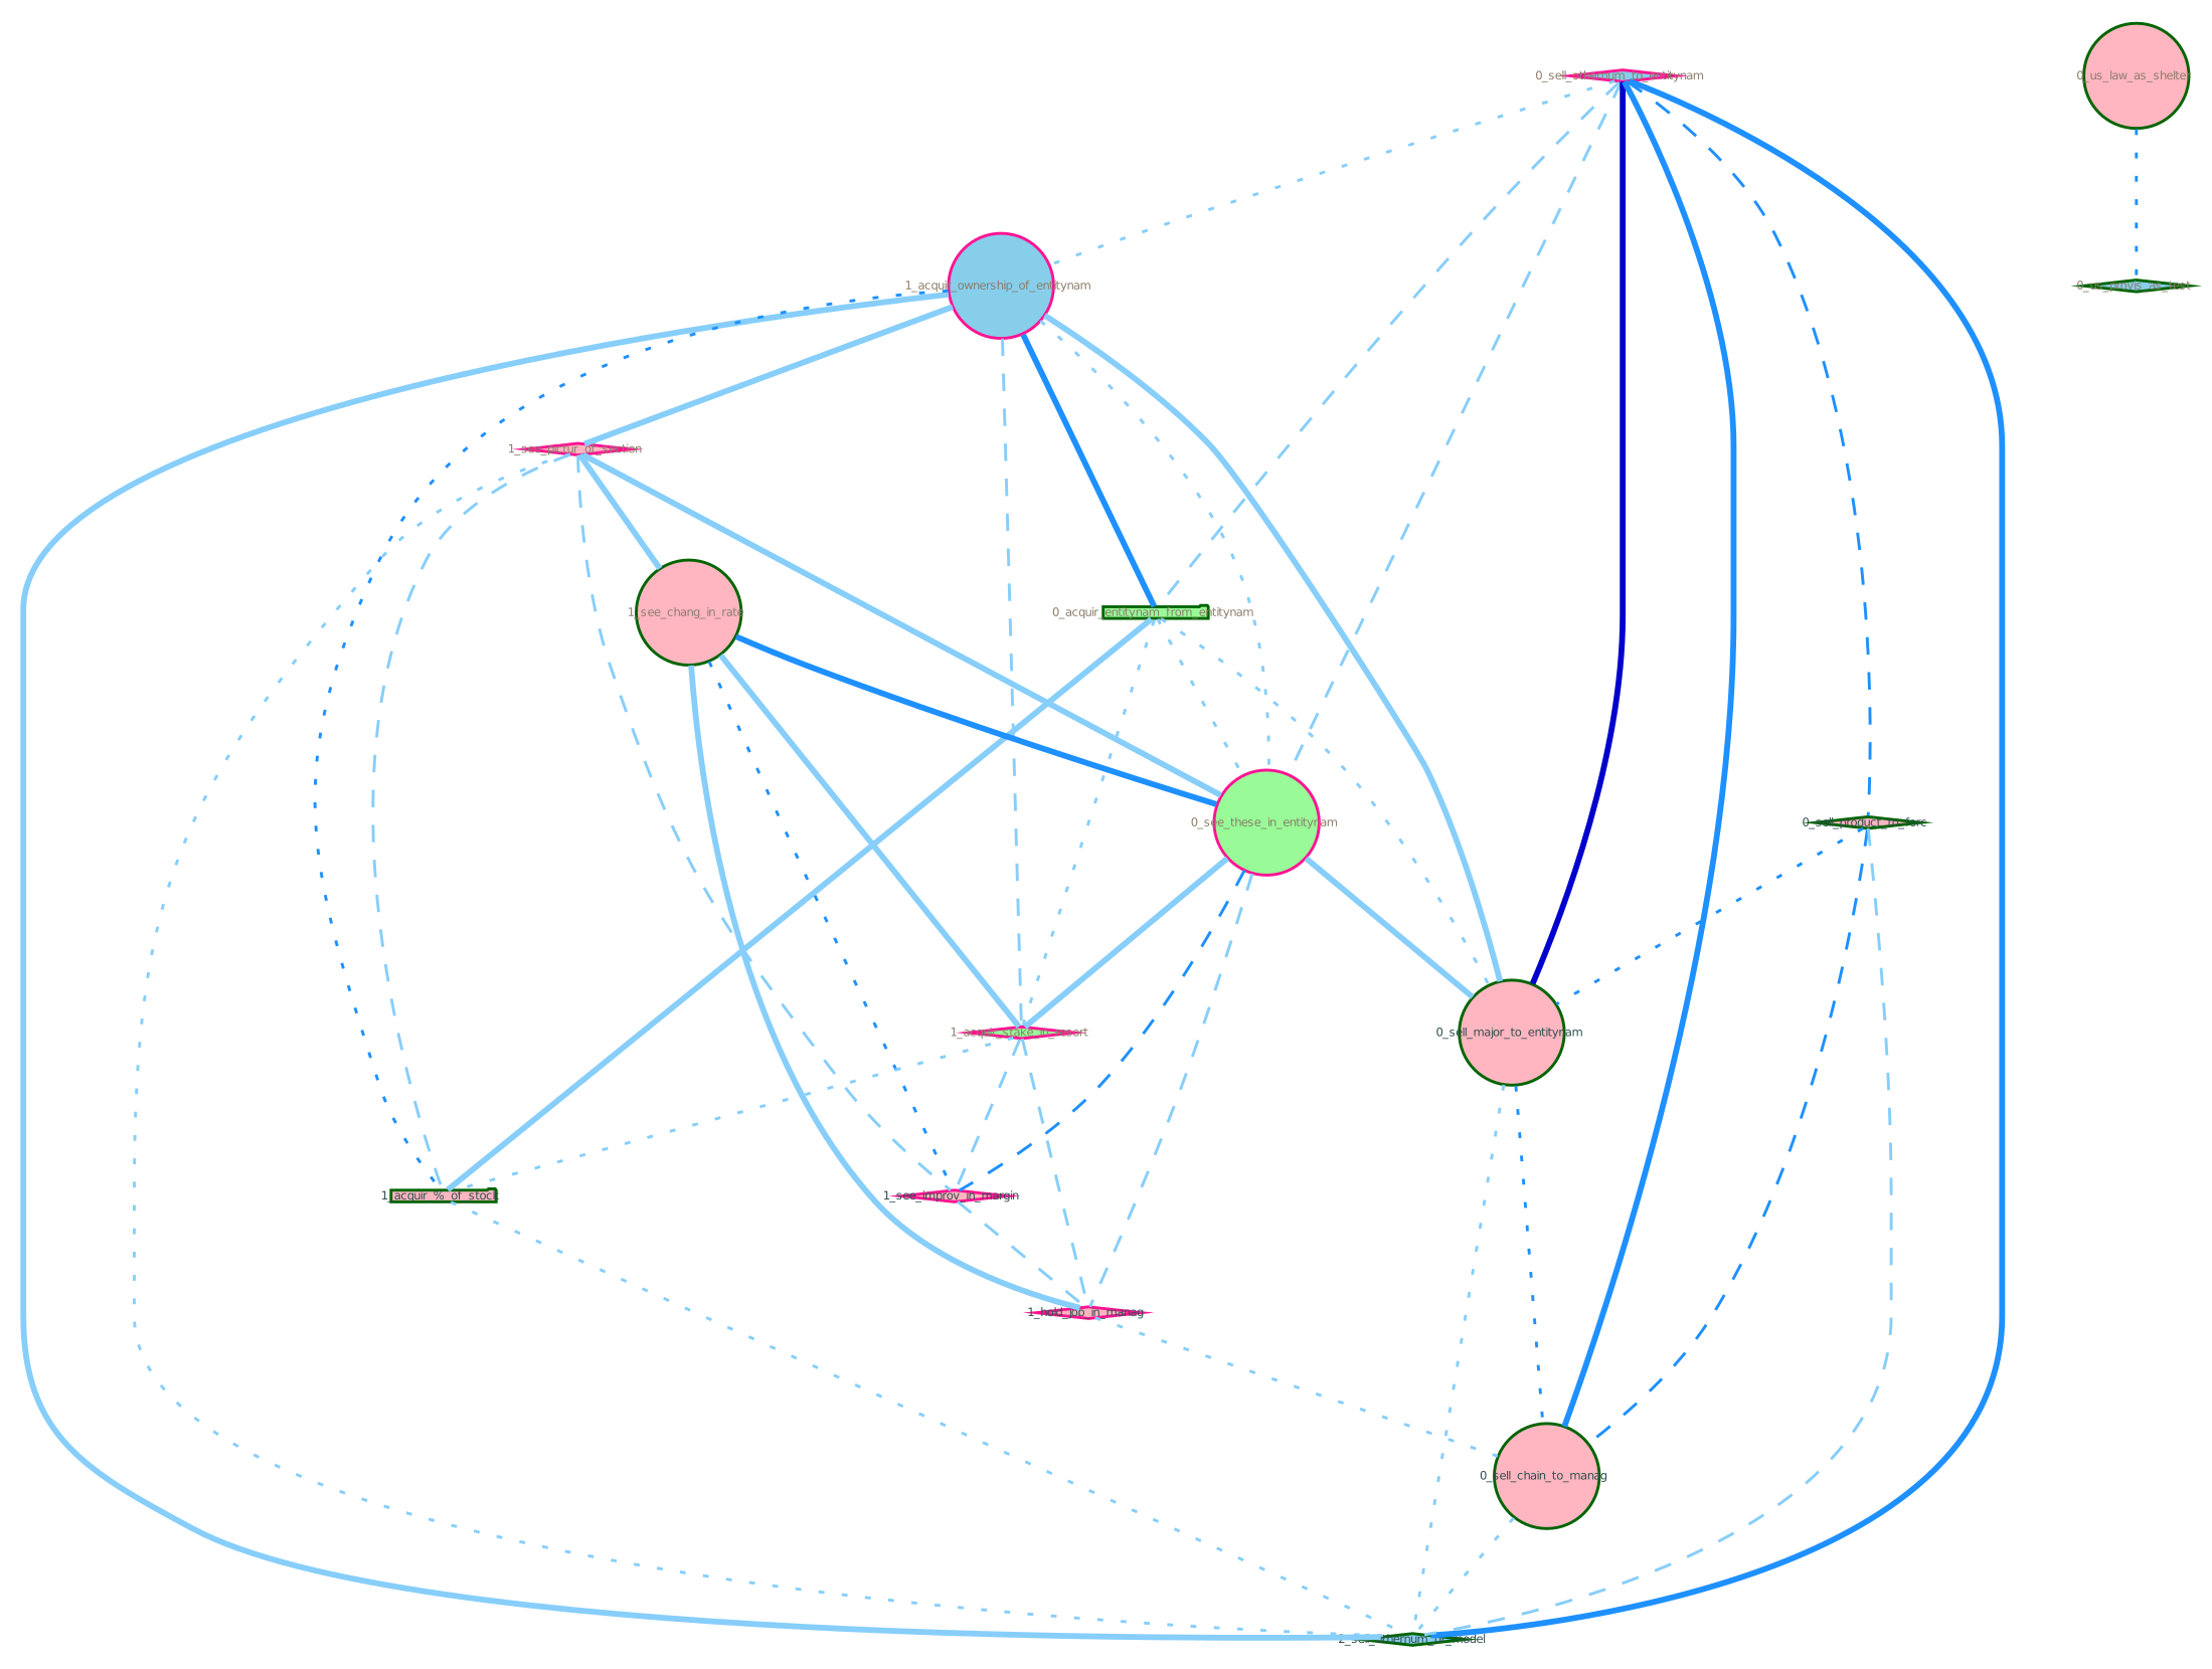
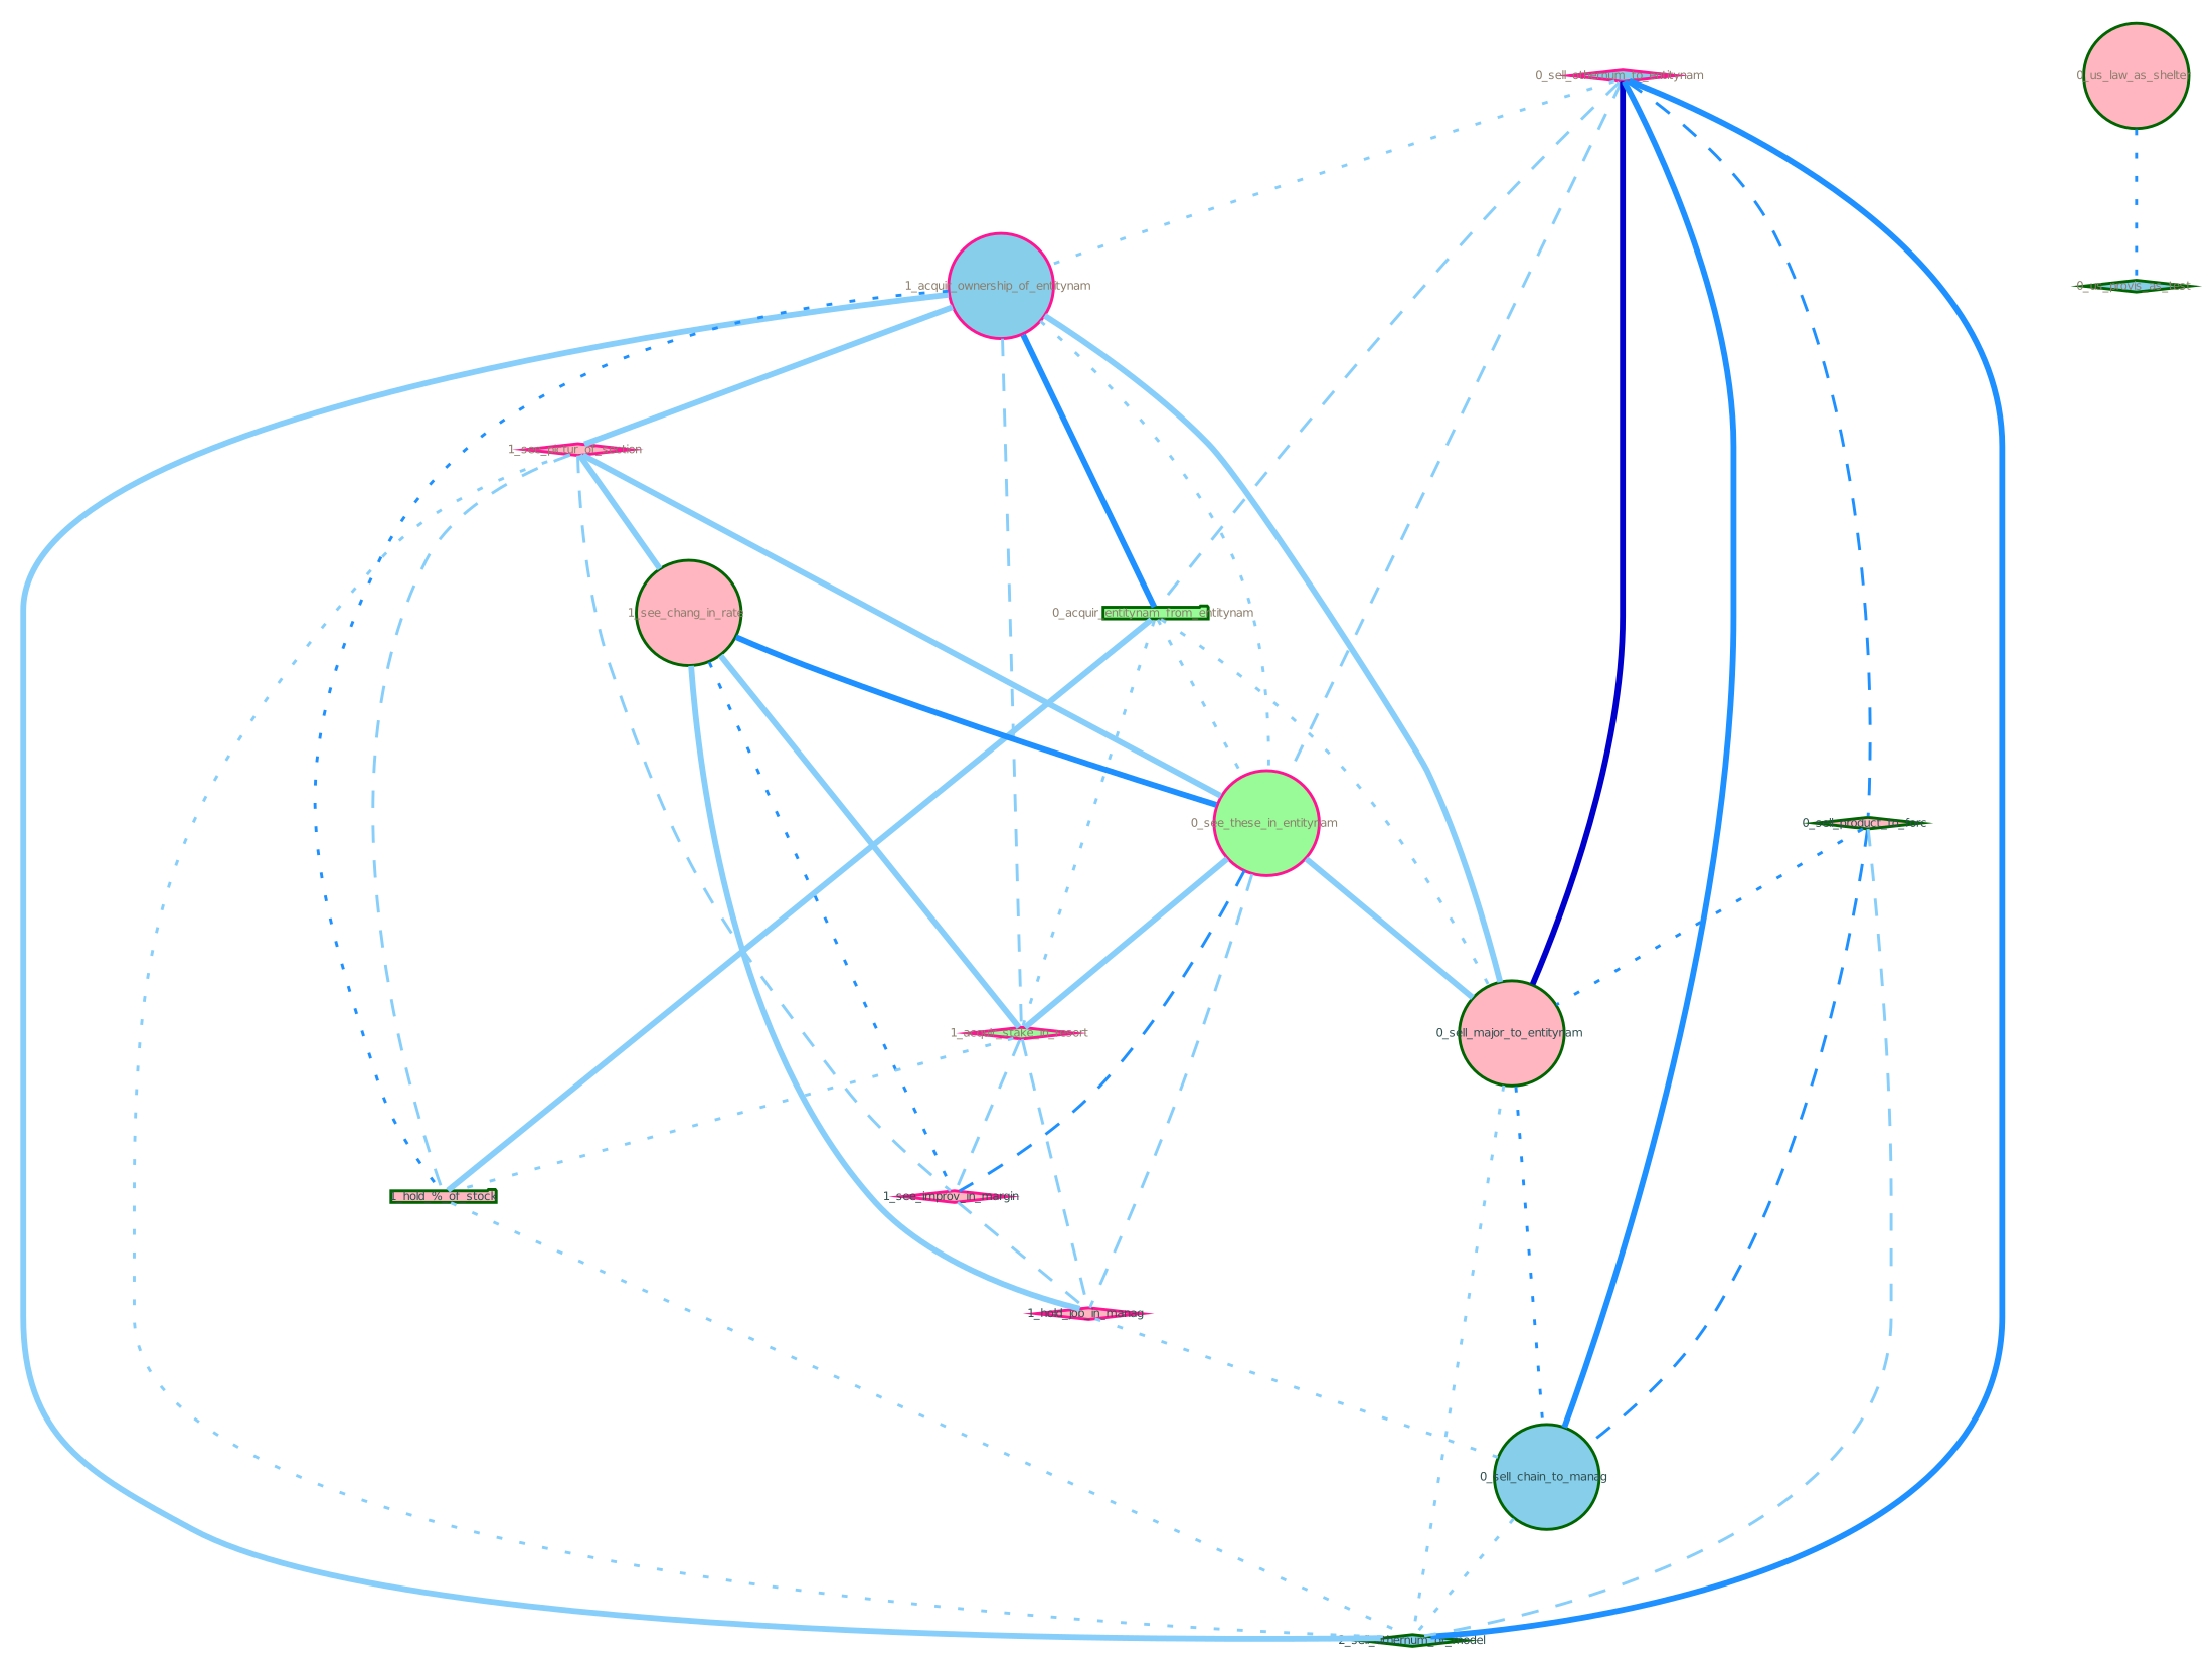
  graph {
    fontname="DejaVu Sans"
    node [color=darkgreen fillcolor=lightpink fixedsize=true fontcolor="#8b7d6b" fontname="DejaVu Sans" fontsize=4 shape=diamond style=filled]
    edge [color="#87cefa" fontname="DejaVu Sans" style=dotted w=1]
    "0_sell_othernum_to_entitynam " [color=deeppink fillcolor=skyblue height=.06 width=.5]
    "1_acquir_ownership_of_entitynam " [color=deeppink fillcolor=skyblue height=.06 shape=circle width=.5]
    "0_acquir_entitynam_from_entitynam " [fillcolor=palegreen height=.06 shape=folder width=.5]
    "1_see_pictur_of_section " [color=deeppink height=.06 width=.5]
    "1_see_chang_in_rate " [height=.06 shape=circle width=.5]
    "0_see_these_in_entitynam " [color=deeppink fillcolor=palegreen height=.06 shape=circle width=.5]
    "0_us_law_as_shelter " [height=.06 shape=circle width=.5]
    "0_us_provis_as_test " [fillcolor=skyblue height=.06 width=.5]
    "1_acquir_stake_in_resort " [color=deeppink fillcolor=palegreen height=.06 width=.5]
    "0_sell_product_to_forc " [fontcolor="#2f4f4f" height=.06 width=.5]
    "0_sell_major_to_entitynam " [fontcolor="#2f4f4f" height=.06 shape=circle width=.5]
-   "0_sell_chain_to_manag " [fontcolor="#2f4f4f" height=.06 shape=circle width=.5]
+   "0_sell_chain_to_manag " [fillcolor=skyblue fontcolor="#2f4f4f" height=.06 shape=circle width=.5]
    n13 [fillcolor=skyblue fontcolor="#2f4f4f" height=.06 label="2_sell_othernum_of_model" width=.5]
-   "1_acquir_%_of_stock " [fontcolor="#2f4f4f" height=.06 shape=folder width=.5]
+   "1_acquir_%_of_stock " [fontcolor="#2f4f4f" height=.06 shape=folder width=.5 label="1_hold_%_of_stock"]
    "1_see_improv_in_margin " [color=deeppink fontcolor="#2f4f4f" height=.06 width=.5]
    "1_hold_job_in_manag " [color=deeppink fontcolor="#2f4f4f" height=.06 width=.5]
    subgraph sub_1 {
      "0_sell_othernum_to_entitynam "
      "1_acquir_ownership_of_entitynam "
      "0_acquir_entitynam_from_entitynam "
      "1_see_pictur_of_section "
      "1_see_chang_in_rate "
      "0_see_these_in_entitynam "
      "0_us_law_as_shelter "
      "0_us_provis_as_test "
      "1_acquir_stake_in_resort "
    }
    subgraph sub_2 {
    }
    "0_sell_othernum_to_entitynam " -- "1_acquir_ownership_of_entitynam "
    "0_sell_othernum_to_entitynam " -- "0_acquir_entitynam_from_entitynam " [style=dashed]
    "0_sell_othernum_to_entitynam " -- "0_see_these_in_entitynam " [style=dashed]
    "0_sell_othernum_to_entitynam " -- "0_sell_product_to_forc " [color="#1e90ff" style=dashed w=2]
    "0_sell_othernum_to_entitynam " -- "0_sell_major_to_entitynam " [color="#0000cd" style=bold w=3]
    "0_sell_othernum_to_entitynam " -- "0_sell_chain_to_manag " [color="#1e90ff" style=bold w=2]
    "0_sell_othernum_to_entitynam " -- n13 [color="#1e90ff" style=bold w=2]
    "1_acquir_ownership_of_entitynam " -- "0_acquir_entitynam_from_entitynam " [color="#1e90ff" style=bold w=2]
    "1_acquir_ownership_of_entitynam " -- "1_see_pictur_of_section " [style=bold]
    "1_acquir_ownership_of_entitynam " -- "0_see_these_in_entitynam "
    "1_acquir_ownership_of_entitynam " -- "1_acquir_stake_in_resort " [style=dashed]
    "1_acquir_ownership_of_entitynam " -- "0_sell_major_to_entitynam " [style=bold]
    "1_acquir_ownership_of_entitynam " -- n13 [style=bold]
    "1_acquir_ownership_of_entitynam " -- "1_acquir_%_of_stock " [color="#1e90ff" w=2]
    "0_acquir_entitynam_from_entitynam " -- "0_see_these_in_entitynam "
    "0_acquir_entitynam_from_entitynam " -- "1_acquir_stake_in_resort "
    "0_acquir_entitynam_from_entitynam " -- "0_sell_major_to_entitynam "
    "0_acquir_entitynam_from_entitynam " -- "1_acquir_%_of_stock " [style=bold]
    "1_see_pictur_of_section " -- "1_see_chang_in_rate " [style=bold]
    "1_see_pictur_of_section " -- "0_see_these_in_entitynam " [style=bold]
    "1_see_pictur_of_section " -- n13
    "1_see_pictur_of_section " -- "1_acquir_%_of_stock " [style=dashed]
    "1_see_pictur_of_section " -- "1_see_improv_in_margin " [style=dashed]
    "1_see_chang_in_rate " -- "0_see_these_in_entitynam " [color="#1e90ff" style=bold w=2]
    "1_see_chang_in_rate " -- "1_acquir_stake_in_resort " [style=bold]
    "1_see_chang_in_rate " -- "1_see_improv_in_margin " [color="#1e90ff" w=2]
    "1_see_chang_in_rate " -- "1_hold_job_in_manag " [style=bold]
    "0_see_these_in_entitynam " -- "1_acquir_stake_in_resort " [style=bold]
    "0_see_these_in_entitynam " -- "0_sell_major_to_entitynam " [style=bold]
    "0_see_these_in_entitynam " -- "1_see_improv_in_margin " [color="#1e90ff" style=dashed w=2]
    "0_see_these_in_entitynam " -- "1_hold_job_in_manag " [style=dashed]
    "0_us_law_as_shelter " -- "0_us_provis_as_test " [color="#1e90ff" w=2]
    "1_acquir_stake_in_resort " -- "1_acquir_%_of_stock "
    "1_acquir_stake_in_resort " -- "1_see_improv_in_margin " [style=dashed]
    "1_acquir_stake_in_resort " -- "1_hold_job_in_manag " [style=dashed]
    "0_sell_product_to_forc " -- "0_sell_major_to_entitynam " [color="#1e90ff" w=2]
    "0_sell_product_to_forc " -- "0_sell_chain_to_manag " [color="#1e90ff" style=dashed w=2]
    "0_sell_product_to_forc " -- n13 [style=dashed]
    "0_sell_major_to_entitynam " -- "0_sell_chain_to_manag " [color="#1e90ff" w=2]
    "0_sell_major_to_entitynam " -- n13
    "0_sell_chain_to_manag " -- n13
    "1_acquir_%_of_stock " -- n13
    "1_see_improv_in_margin " -- "1_hold_job_in_manag " [style=dashed]
    "1_hold_job_in_manag " -- "0_sell_chain_to_manag "
  }
